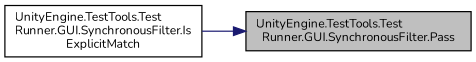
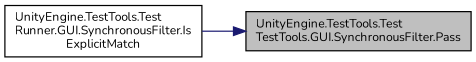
  digraph {
    rankdir=RL
    fontname=Nunito
    node [color=black fontname=Nunito fontsize=10 shape=record style=filled]
-   n1 [fillcolor=grey75 fontcolor=black height=0.2 label="UnityEngine.TestTools.Test\lRunner.GUI.SynchronousFilter.Pass" width=0.4]
+   n1 [fillcolor=grey75 fontcolor=black height=0.2 label="UnityEngine.TestTools.Test\lTestTools.GUI.SynchronousFilter.Pass" width=0.4]
    n2 [fillcolor=white height=0.2 label="UnityEngine.TestTools.Test\lRunner.GUI.SynchronousFilter.Is\lExplicitMatch" width=0.4]
    n1 -> n2 [color=midnightblue dir=back fontname=Nunito fontsize=10 labelfontname=Helvetica labelfontsize=10 style=solid]
  }
